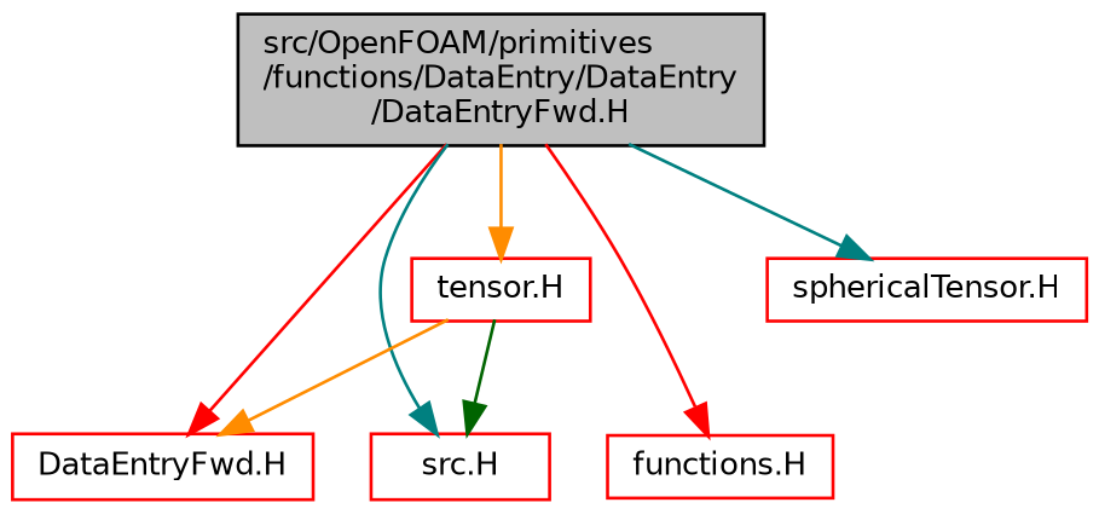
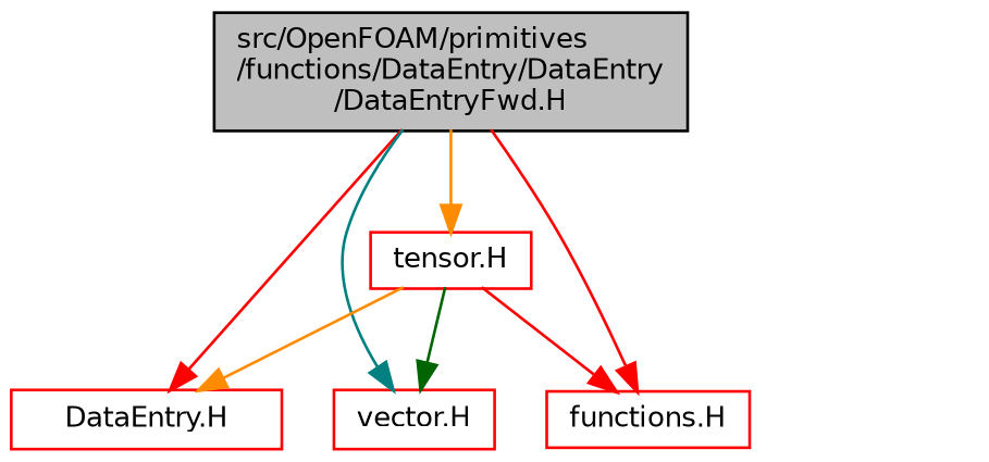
  digraph {
    node [color=red fontname=Helvetica fontsize=10 shape=record]
    edge [color=red fontname=Helvetica fontsize=10 labelfontname=Helvetica labelfontsize=10 style=solid]
    n1 [color=black fillcolor=grey75 fontcolor=black height=0.2 label="src/OpenFOAM/primitives\l/functions/DataEntry/DataEntry\l/DataEntryFwd.H" style=filled width=0.4]
-   n2 [height=0.2 label="DataEntryFwd.H" width=0.4]
-   n3 [height=0.2 label="src.H" width=0.4]
+   n2 [height=0.2 label="DataEntry.H" width=0.4]
+   n3 [height=0.2 label="vector.H" width=0.4]
    n4 [height=0.2 label="functions.H" width=0.4]
-   n5 [height=0.2 label="sphericalTensor.H" width=0.4]
    n6 [height=0.2 label="tensor.H" width=0.4]
    n1 -> n2
    n1 -> n3 [color=teal]
    n1 -> n4
-   n1 -> n5 [color=teal]
    n1 -> n6 [color=darkorange]
    n6 -> n2 [color=darkorange]
    n6 -> n3 [color=darkgreen]
+   n6 -> n4
  }
